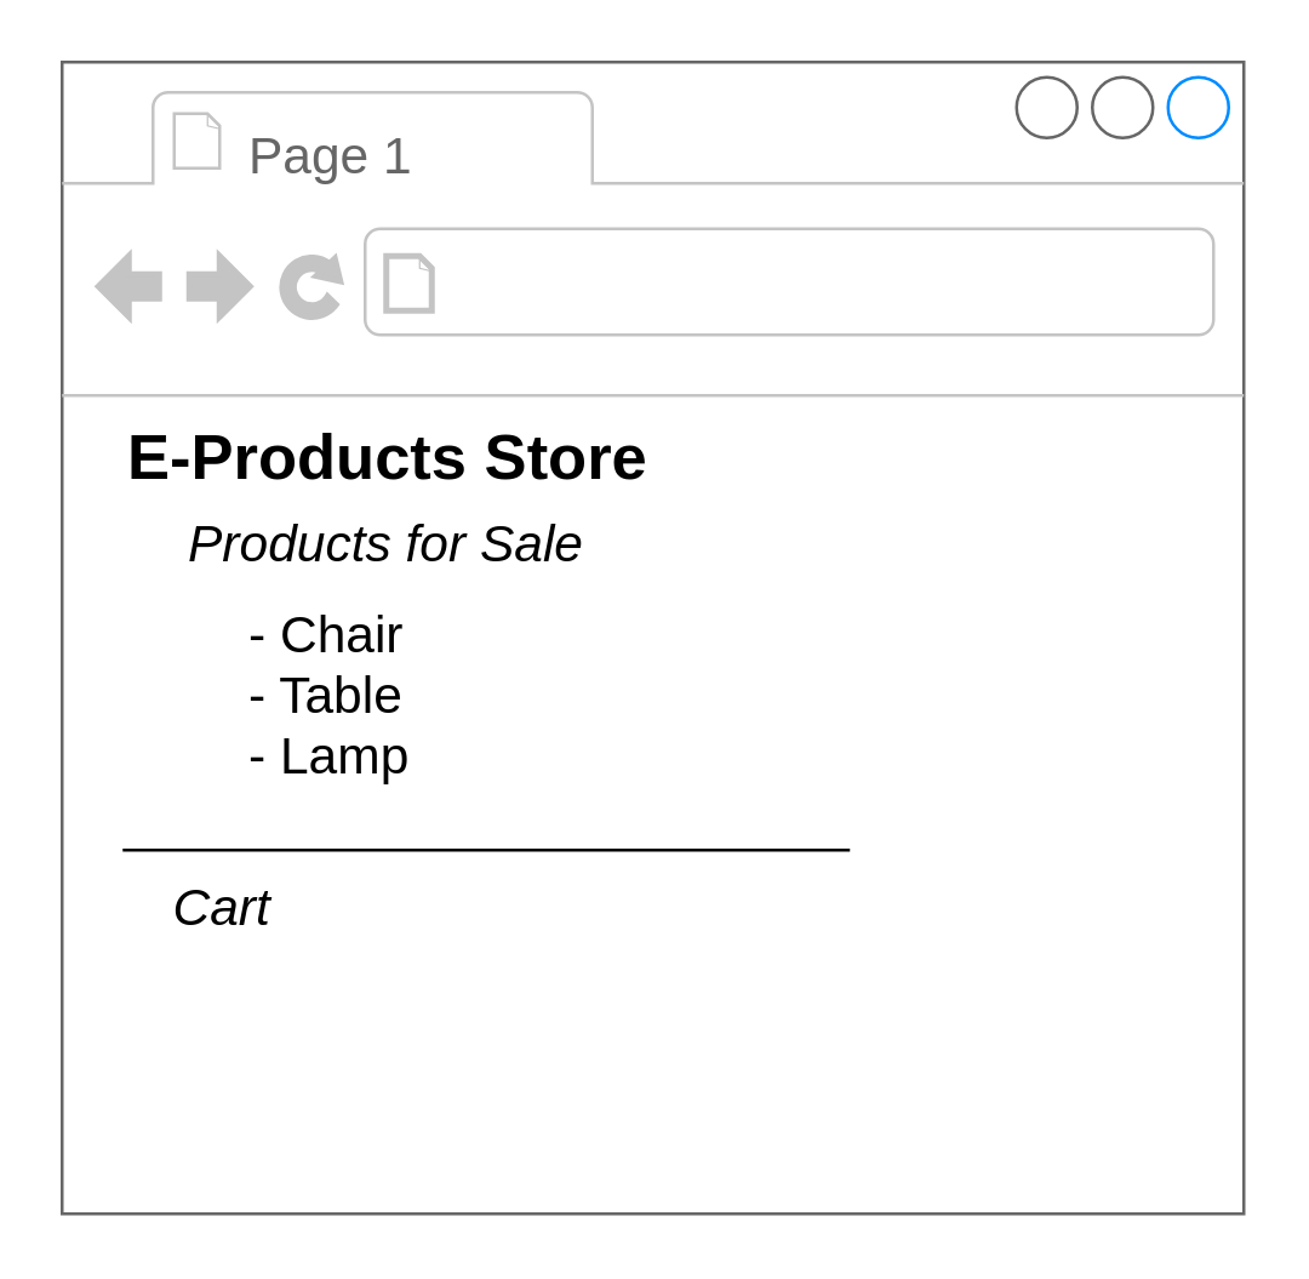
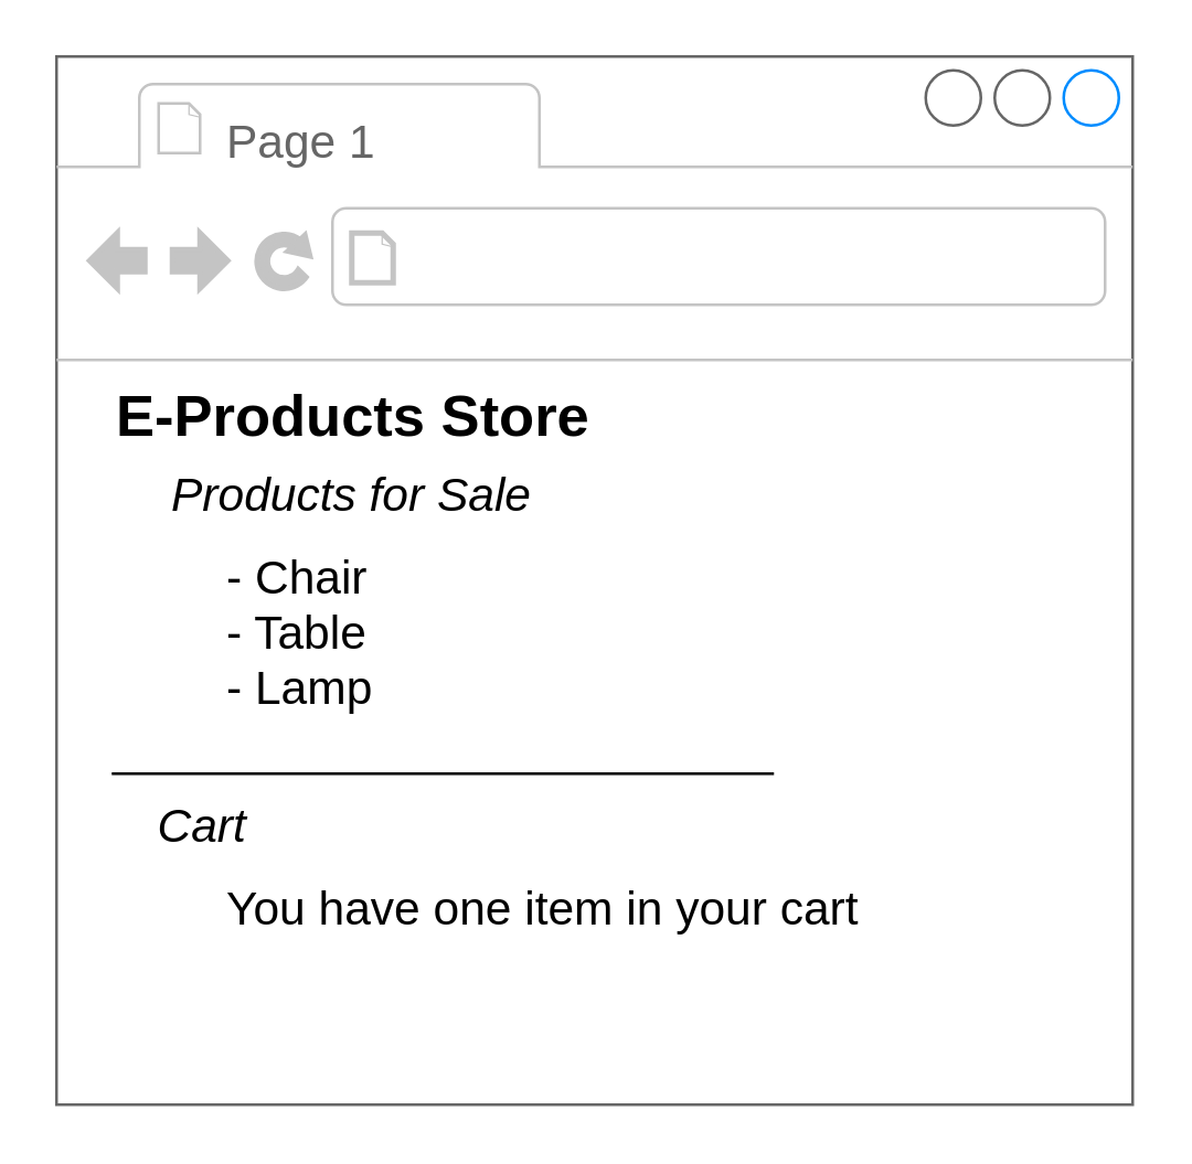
  <mxCell id="0" />
  <mxCell id="1" parent="0" />
  <mxCell id="2" value="" style="strokeWidth=1;shadow=0;dashed=0;align=center;html=1;shape=mxgraph.mockup.containers.browserWindow;rSize=0;strokeColor=#666666;strokeColor2=#008cff;strokeColor3=#c4c4c4;mainText=,;recursiveResize=0;" vertex="1" parent="1"><mxGeometry x="20" y="20" width="390" height="380" as="geometry" /></mxCell>
  <mxCell id="3" value="Page 1" style="strokeWidth=1;shadow=0;dashed=0;align=center;html=1;shape=mxgraph.mockup.containers.anchor;fontSize=17;fontColor=#666666;align=left;" vertex="1" parent="2"><mxGeometry x="60" y="12" width="80" height="40" as="geometry" /></mxCell>
  <mxCell id="4" value="" style="strokeWidth=1;shadow=0;dashed=0;align=center;html=1;shape=mxgraph.mockup.containers.anchor;rSize=0;fontSize=17;fontColor=#666666;align=left;" vertex="1" parent="2"><mxGeometry x="130" y="60" width="250" height="26" as="geometry" /></mxCell>
  <mxCell id="5" value="E-Products Store" style="text;html=1;strokeColor=none;fillColor=none;align=left;verticalAlign=middle;whiteSpace=wrap;rounded=0;fontStyle=1;fontSize=21;" vertex="1" parent="2"><mxGeometry x="20" y="120" width="290" height="20" as="geometry" /></mxCell>
  <mxCell id="6" value="&lt;i&gt;Products for Sale&lt;/i&gt;" style="text;html=1;strokeColor=none;fillColor=none;align=left;verticalAlign=middle;whiteSpace=wrap;rounded=0;fontSize=17;" vertex="1" parent="2"><mxGeometry x="40" y="150" width="160" height="20" as="geometry" /></mxCell>
  <mxCell id="7" value="- Chair" style="text;html=1;strokeColor=none;fillColor=none;align=left;verticalAlign=middle;whiteSpace=wrap;rounded=0;fontSize=17;" vertex="1" parent="2"><mxGeometry x="60" y="180" width="160" height="20" as="geometry" /></mxCell>
  <mxCell id="8" value="- Table" style="text;html=1;strokeColor=none;fillColor=none;align=left;verticalAlign=middle;whiteSpace=wrap;rounded=0;fontSize=17;" vertex="1" parent="2"><mxGeometry x="60" y="200" width="160" height="20" as="geometry" /></mxCell>
  <mxCell id="9" value="- Lamp" style="text;html=1;strokeColor=none;fillColor=none;align=left;verticalAlign=middle;whiteSpace=wrap;rounded=0;fontSize=17;" vertex="1" parent="2"><mxGeometry x="60" y="220" width="160" height="20" as="geometry" /></mxCell>
  <mxCell id="10" value="" style="endArrow=none;html=1;fontSize=21;" edge="1" parent="2"><mxGeometry width="50" height="50" relative="1" as="geometry"><mxPoint x="20" y="260" as="sourcePoint" /><mxPoint x="260" y="260" as="targetPoint" /></mxGeometry></mxCell>
  <mxCell id="11" value="&lt;i&gt;Cart&lt;/i&gt;" style="text;html=1;strokeColor=none;fillColor=none;align=left;verticalAlign=middle;whiteSpace=wrap;rounded=0;fontSize=17;" vertex="1" parent="2"><mxGeometry x="35" y="270" width="160" height="20" as="geometry" /></mxCell>
+ <mxCell id="12" value="You have one item in your cart" style="text;html=1;strokeColor=none;fillColor=none;align=left;verticalAlign=middle;whiteSpace=wrap;rounded=0;fontSize=17;" vertex="1" parent="2"><mxGeometry x="60" y="300" width="240" height="20" as="geometry" /></mxCell>
